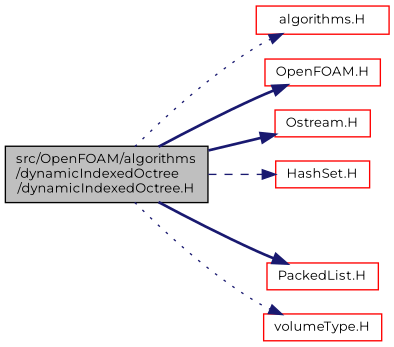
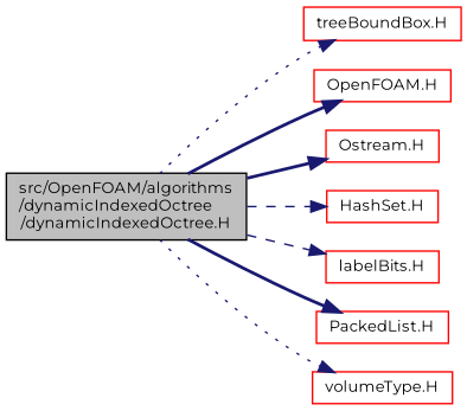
  digraph {
    fontname=Montserrat
    rankdir=LR
    node [color=red fontname=Montserrat fontsize=10 shape=record]
    edge [color=midnightblue fontname=Montserrat fontsize=10 labelfontname=Helvetica labelfontsize=10 style=bold]
    n1 [color=black fillcolor=grey75 fontcolor=black height=0.2 label="src/OpenFOAM/algorithms\l/dynamicIndexedOctree\l/dynamicIndexedOctree.H" style=filled width=0.4]
-   n2 [height=0.2 label="algorithms.H" width=0.4]
+   n2 [height=0.2 label="treeBoundBox.H" width=0.4]
    n3 [height=0.2 label="OpenFOAM.H" width=0.4]
    n4 [height=0.2 label="Ostream.H" width=0.4]
    n5 [height=0.2 label="HashSet.H" width=0.4]
+   n6 [height=0.2 label="labelBits.H" width=0.4]
    n7 [height=0.2 label="PackedList.H" width=0.4]
    n8 [height=0.2 label="volumeType.H" width=0.4]
    n1 -> n2 [style=dotted]
    n1 -> n3
    n1 -> n4
    n1 -> n5 [style=dashed]
+   n1 -> n6 [style=dashed]
    n1 -> n7
    n1 -> n8 [style=dotted]
  }
